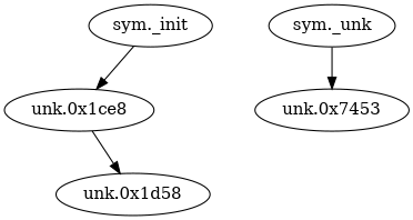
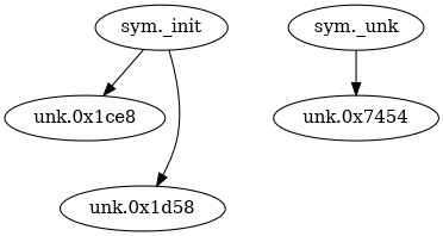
  digraph {
    n1 [label="sym._init"]
    n2 [label="unk.0x1ce8"]
    n3 [label="unk.0x1d58"]
    n4 [label="sym._unk"]
-   n5 [label="unk.0x7453"]
+   n5 [label="unk.0x7454"]
    n1 -> n2
-   n2 -> n3
+   n1 -> n3
    n4 -> n5
  }
